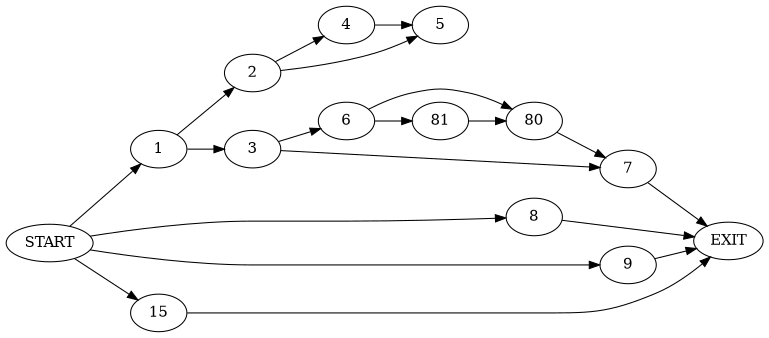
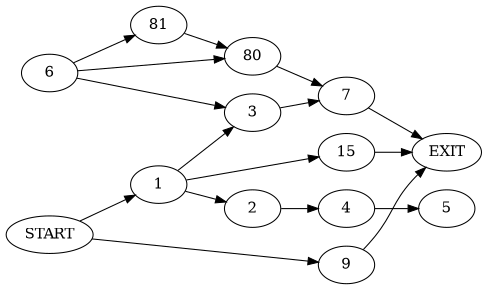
  digraph {
    rankdir=LR
    n1 [label=START]
    1
-   8
    9
    n5 [label=15]
    2
    3
    n8 [label=EXIT]
    4
    5
    6
    7
    n13 [label=80]
    n14 [label=81]
    n1 -> 1
-   n1 -> 8
    n1 -> 9
-   n1 -> n5
+   1 -> n5
    1 -> 2
    1 -> 3
-   8 -> n8
    9 -> n8
    n5 -> n8
    2 -> 4
-   2 -> 5
-   3 -> 6
+   6 -> 3
    3 -> 7
    4 -> 5
    6 -> n13
    6 -> n14
    7 -> n8
    n13 -> 7
    n14 -> n13
  }
